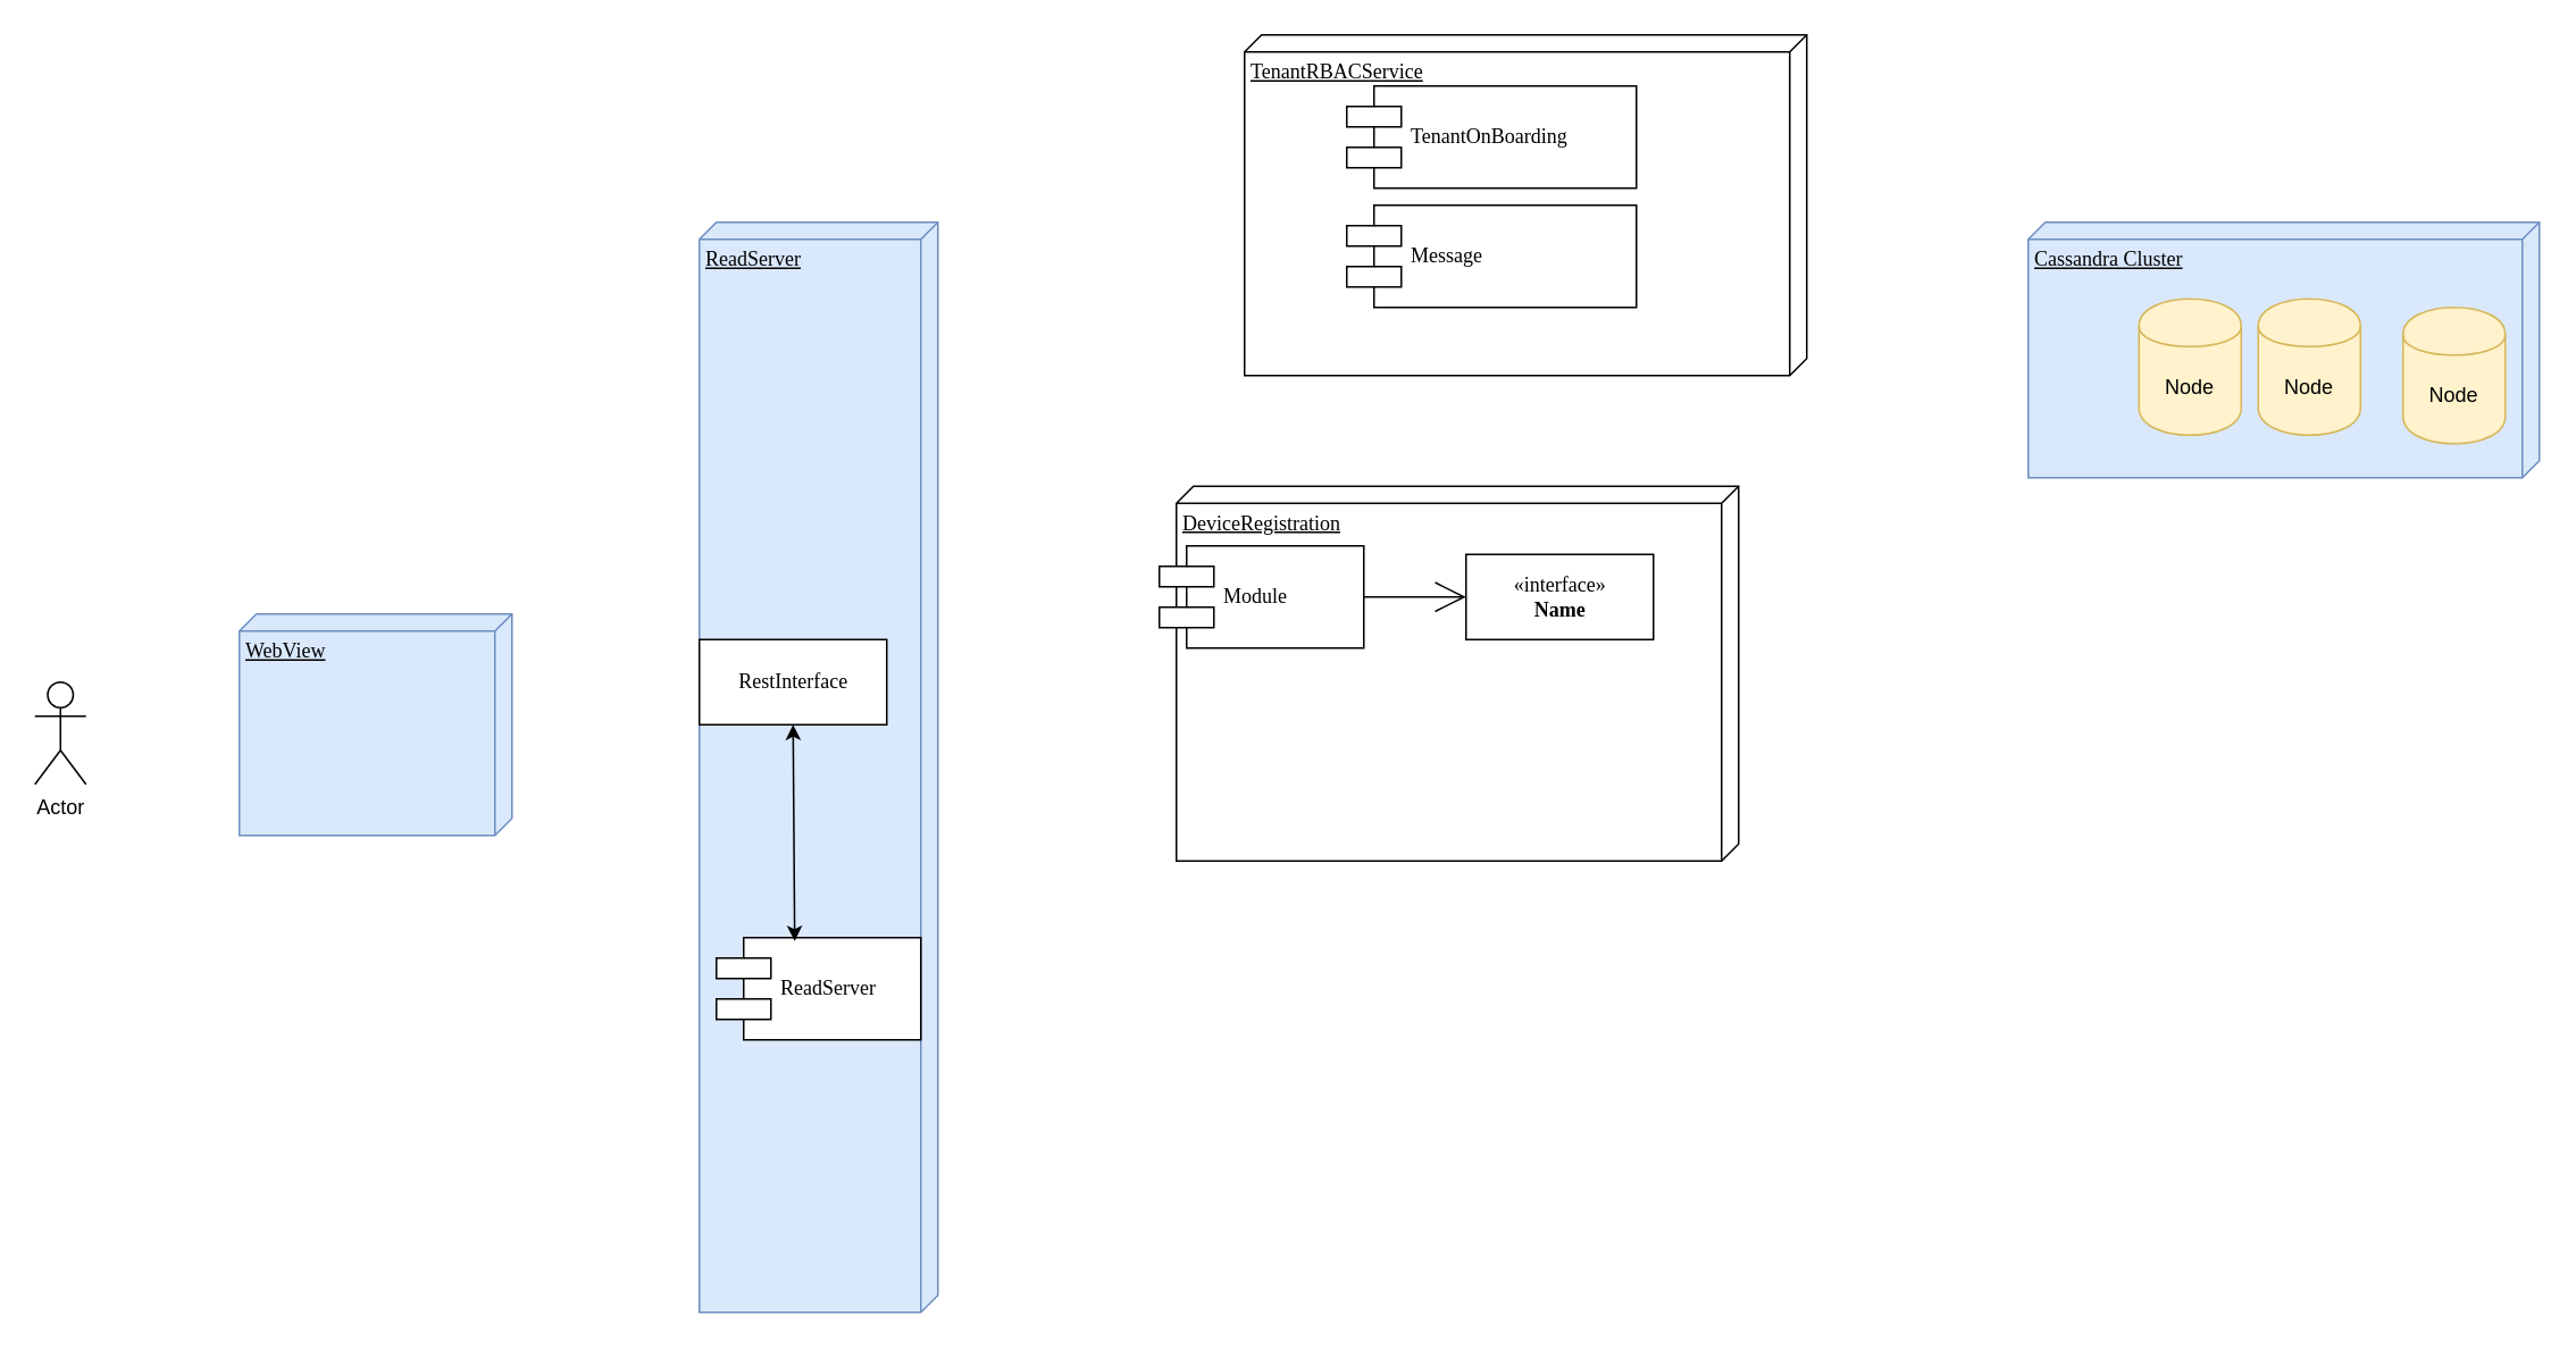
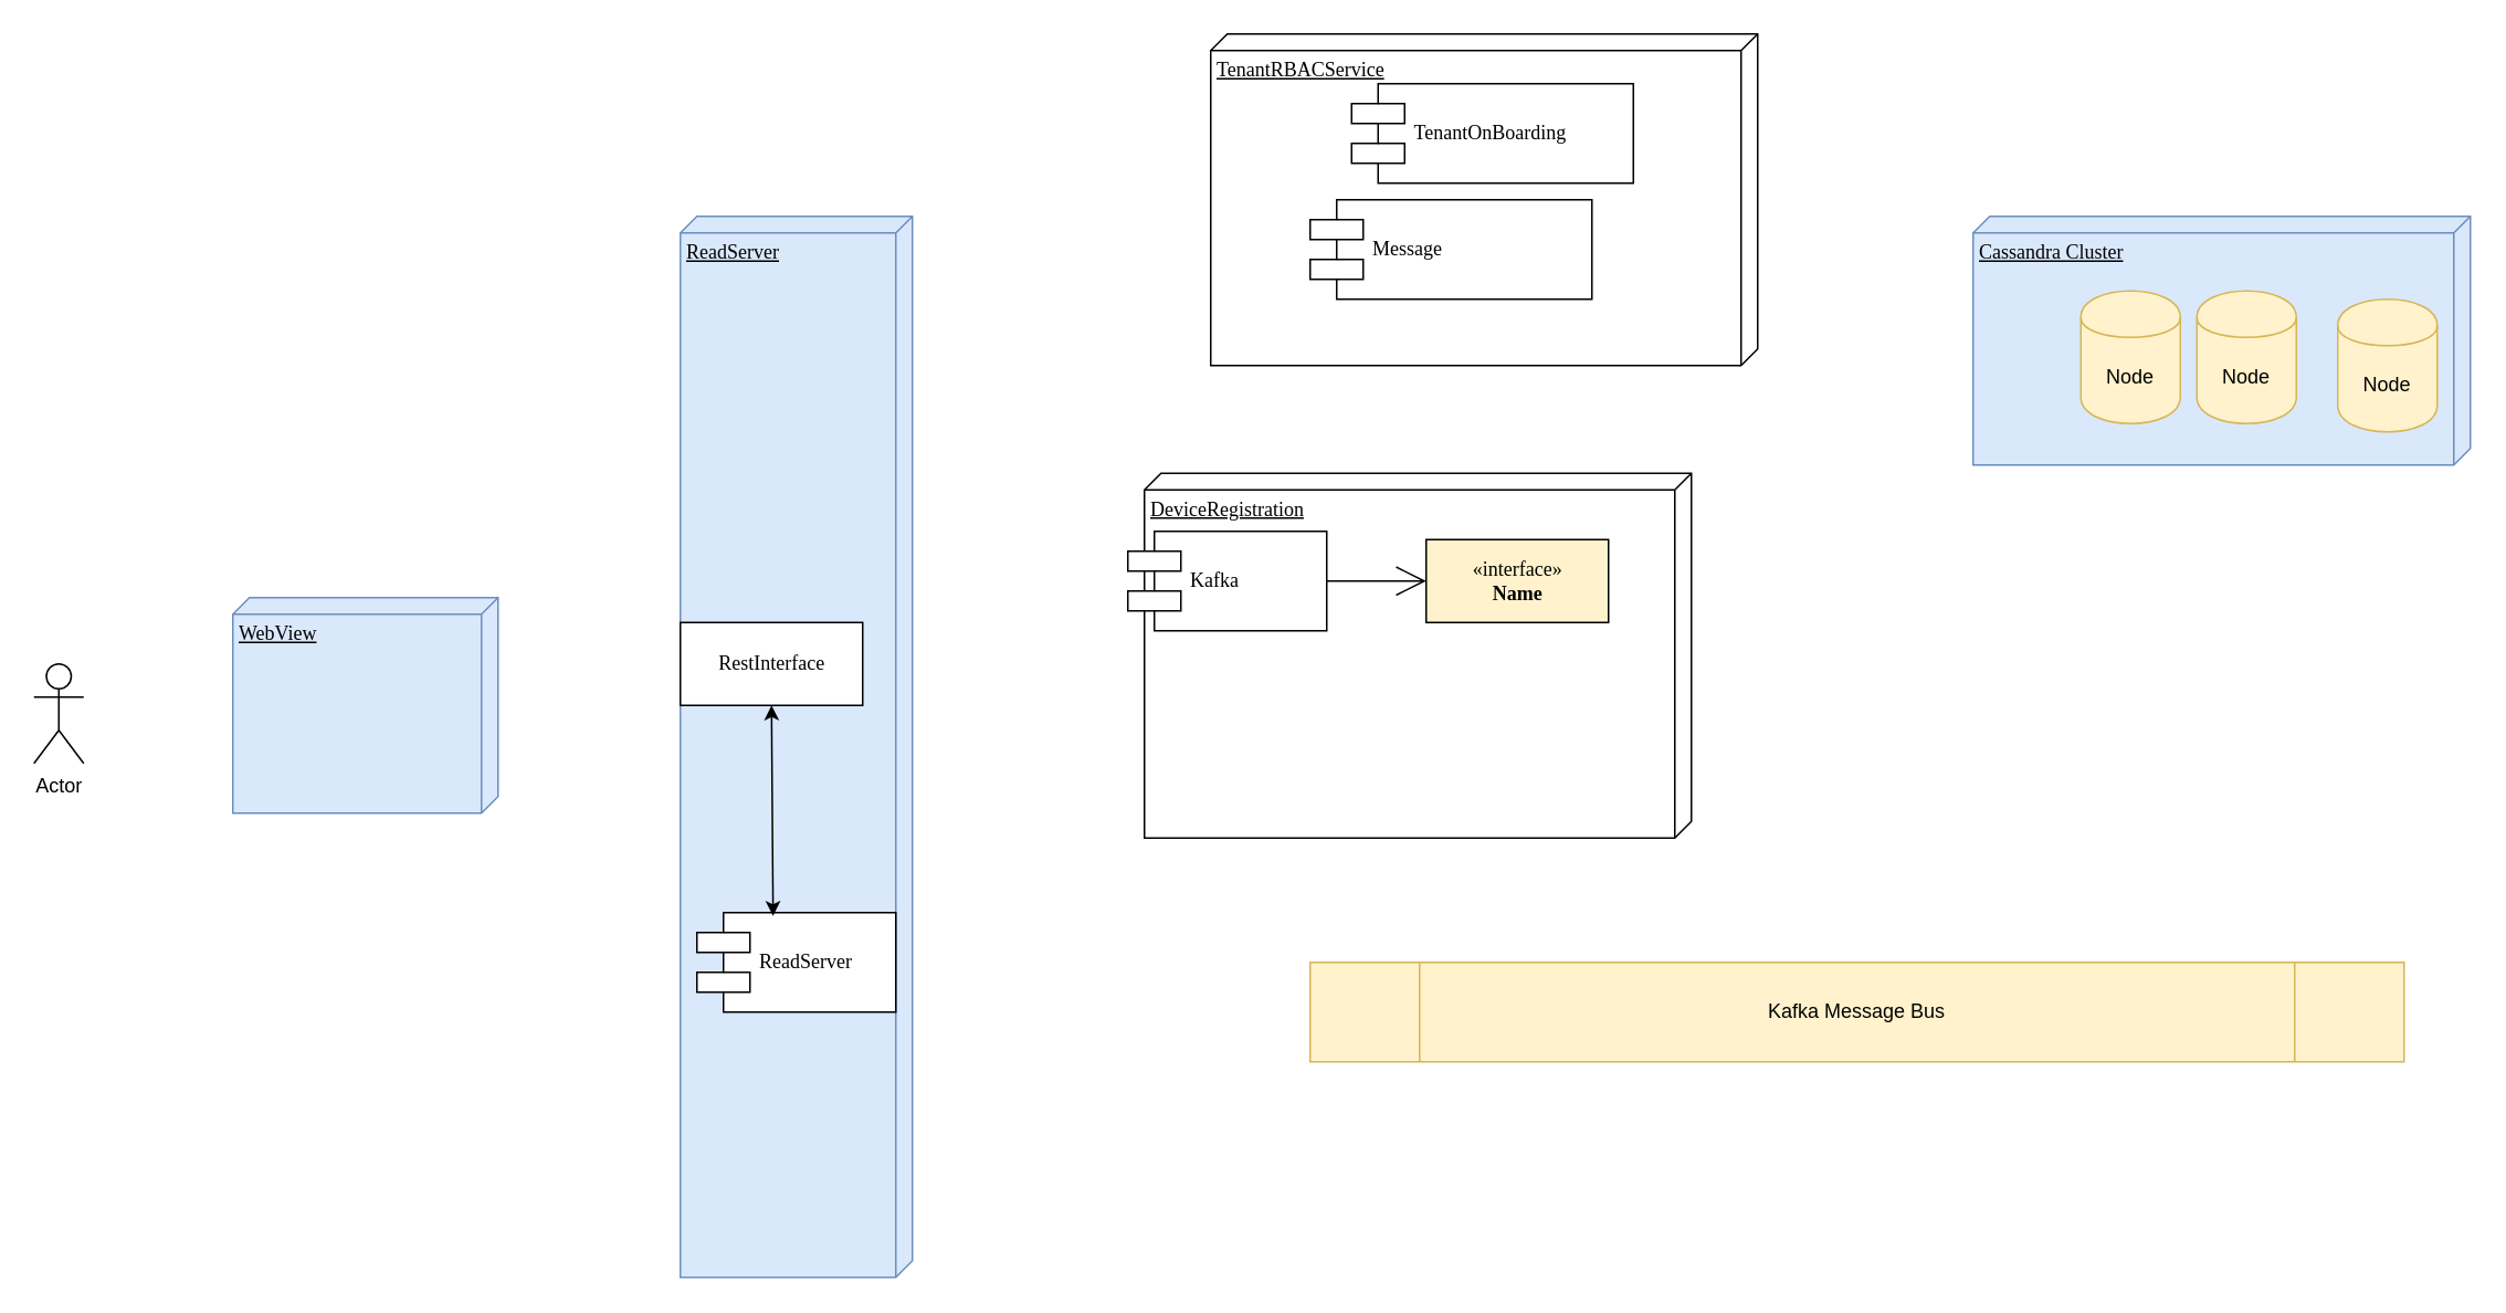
  <mxCell id="0" />
  <mxCell id="1" parent="0" />
  <mxCell id="2" value="ReadServer" style="verticalAlign=top;align=left;spacingTop=8;spacingLeft=2;spacingRight=12;shape=cube;size=10;direction=south;fontStyle=4;html=1;rounded=0;shadow=0;comic=0;labelBackgroundColor=none;strokeWidth=1;fontFamily=Verdana;fontSize=12;fillColor=#dae8fc;strokeColor=#6c8ebf;" parent="1" vertex="1"><mxGeometry x="410" y="130" width="140" height="640" as="geometry" /></mxCell>
  <mxCell id="3" value="DeviceRegistration" style="verticalAlign=top;align=left;spacingTop=8;spacingLeft=2;spacingRight=12;shape=cube;size=10;direction=south;fontStyle=4;html=1;rounded=0;shadow=0;comic=0;labelBackgroundColor=none;strokeWidth=1;fontFamily=Verdana;fontSize=12" parent="1" vertex="1"><mxGeometry x="690" y="285" width="330" height="220" as="geometry" /></mxCell>
  <mxCell id="4" value="TenantRBACService" style="verticalAlign=top;align=left;spacingTop=8;spacingLeft=2;spacingRight=12;shape=cube;size=10;direction=south;fontStyle=4;html=1;rounded=0;shadow=0;comic=0;labelBackgroundColor=none;strokeWidth=1;fontFamily=Verdana;fontSize=12" parent="1" vertex="1"><mxGeometry x="730" y="20" width="330" height="200" as="geometry" /></mxCell>
  <mxCell id="5" value="RestInterface" style="html=1;rounded=0;shadow=0;comic=0;labelBackgroundColor=none;strokeWidth=1;fontFamily=Verdana;fontSize=12;align=center;" parent="1" vertex="1"><mxGeometry x="410" y="375" width="110" height="50" as="geometry" /></mxCell>
  <mxCell id="6" value="ReadServer" style="shape=component;align=left;spacingLeft=36;rounded=0;shadow=0;comic=0;labelBackgroundColor=none;strokeWidth=1;fontFamily=Verdana;fontSize=12;html=1;" parent="1" vertex="1"><mxGeometry x="420" y="550" width="120" height="60" as="geometry" /></mxCell>
- <mxCell id="7" value="Module" style="shape=component;align=left;spacingLeft=36;rounded=0;shadow=0;comic=0;labelBackgroundColor=none;strokeWidth=1;fontFamily=Verdana;fontSize=12;html=1;" parent="1" vertex="1"><mxGeometry x="680" y="320" width="120" height="60" as="geometry" /></mxCell>
- <mxCell id="8" value="&amp;laquo;interface&amp;raquo;&lt;br&gt;&lt;b&gt;Name&lt;/b&gt;" style="html=1;rounded=0;shadow=0;comic=0;labelBackgroundColor=none;strokeWidth=1;fontFamily=Verdana;fontSize=12;align=center;" parent="1" vertex="1"><mxGeometry x="860" y="325" width="110" height="50" as="geometry" /></mxCell>
- <mxCell id="9" value="TenantOnBoarding" style="shape=component;align=left;spacingLeft=36;rounded=0;shadow=0;comic=0;labelBackgroundColor=none;strokeWidth=1;fontFamily=Verdana;fontSize=12;html=1;" parent="1" vertex="1"><mxGeometry x="790" y="50" width="170" height="60" as="geometry" /></mxCell>
+ <mxCell id="7" value="Kafka" style="shape=component;align=left;spacingLeft=36;rounded=0;shadow=0;comic=0;labelBackgroundColor=none;strokeWidth=1;fontFamily=Verdana;fontSize=12;html=1;" parent="1" vertex="1"><mxGeometry x="680" y="320" width="120" height="60" as="geometry" /></mxCell>
+ <mxCell id="8" value="&amp;laquo;interface&amp;raquo;&lt;br&gt;&lt;b&gt;Name&lt;/b&gt;" style="html=1;rounded=0;shadow=0;comic=0;labelBackgroundColor=none;strokeWidth=1;fontFamily=Verdana;fontSize=12;align=center;fillColor=#fff2cc;" parent="1" vertex="1"><mxGeometry x="860" y="325" width="110" height="50" as="geometry" /></mxCell>
+ <mxCell id="9" value="TenantOnBoarding" style="shape=component;align=left;spacingLeft=36;rounded=0;shadow=0;comic=0;labelBackgroundColor=none;strokeWidth=1;fontFamily=Verdana;fontSize=12;html=1;" parent="1" vertex="1"><mxGeometry x="815" y="50" width="170" height="60" as="geometry" /></mxCell>
  <mxCell id="10" style="edgeStyle=orthogonalEdgeStyle;rounded=0;html=1;dashed=0;labelBackgroundColor=none;startArrow=none;startFill=0;startSize=8;endArrow=open;endFill=0;endSize=16;fontFamily=Verdana;fontSize=12;" parent="1" source="7" target="8" edge="1"><mxGeometry relative="1" as="geometry" /></mxCell>
  <mxCell id="11" value="Message" style="shape=component;align=left;spacingLeft=36;rounded=0;shadow=0;comic=0;labelBackgroundColor=none;strokeWidth=1;fontFamily=Verdana;fontSize=12;html=1;" vertex="1" parent="1"><mxGeometry x="790" y="120" width="170" height="60" as="geometry" /></mxCell>
  <mxCell id="12" value="WebView" style="verticalAlign=top;align=left;spacingTop=8;spacingLeft=2;spacingRight=12;shape=cube;size=10;direction=south;fontStyle=4;html=1;rounded=0;shadow=0;comic=0;labelBackgroundColor=none;strokeWidth=1;fontFamily=Verdana;fontSize=12;fillColor=#dae8fc;strokeColor=#6c8ebf;" vertex="1" parent="1"><mxGeometry x="140" y="360" width="160" height="130" as="geometry" /></mxCell>
  <mxCell id="13" value="Actor" style="shape=umlActor;verticalLabelPosition=bottom;verticalAlign=top;html=1;outlineConnect=0;" vertex="1" parent="1"><mxGeometry x="20" y="400" width="30" height="60" as="geometry" /></mxCell>
  <mxCell id="14" value="Cassandra Cluster" style="verticalAlign=top;align=left;spacingTop=8;spacingLeft=2;spacingRight=12;shape=cube;size=10;direction=south;fontStyle=4;html=1;rounded=0;shadow=0;comic=0;labelBackgroundColor=none;strokeWidth=1;fontFamily=Verdana;fontSize=12;fillColor=#dae8fc;strokeColor=#6c8ebf;" vertex="1" parent="1"><mxGeometry x="1190" y="130" width="300" height="150" as="geometry" /></mxCell>
  <mxCell id="15" value="Node" style="shape=cylinder;whiteSpace=wrap;html=1;boundedLbl=1;backgroundOutline=1;fillColor=#fff2cc;strokeColor=#d6b656;" vertex="1" parent="1"><mxGeometry x="1410" y="180" width="60" height="80" as="geometry" /></mxCell>
+ <mxCell id="16" value="Kafka Message Bus" style="shape=process;whiteSpace=wrap;html=1;backgroundOutline=1;fillColor=#fff2cc;strokeColor=#d6b656;" vertex="1" parent="1"><mxGeometry x="790" y="580" width="660" height="60" as="geometry" /></mxCell>
  <mxCell id="17" value="" style="endArrow=classic;startArrow=classic;html=1;entryX=0.5;entryY=1;entryDx=0;entryDy=0;exitX=0.383;exitY=0.033;exitDx=0;exitDy=0;exitPerimeter=0;" edge="1" parent="1" source="6" target="5"><mxGeometry width="50" height="50" relative="1" as="geometry"><mxPoint x="400" y="510" as="sourcePoint" /><mxPoint x="450" y="460" as="targetPoint" /></mxGeometry></mxCell>
  <mxCell id="18" value="Node" style="shape=cylinder;whiteSpace=wrap;html=1;boundedLbl=1;backgroundOutline=1;fillColor=#fff2cc;strokeColor=#d6b656;" vertex="1" parent="1"><mxGeometry x="1325" y="175" width="60" height="80" as="geometry" /></mxCell>
  <mxCell id="19" value="Node" style="shape=cylinder;whiteSpace=wrap;html=1;boundedLbl=1;backgroundOutline=1;fillColor=#fff2cc;strokeColor=#d6b656;" vertex="1" parent="1"><mxGeometry x="1255" y="175" width="60" height="80" as="geometry" /></mxCell>
